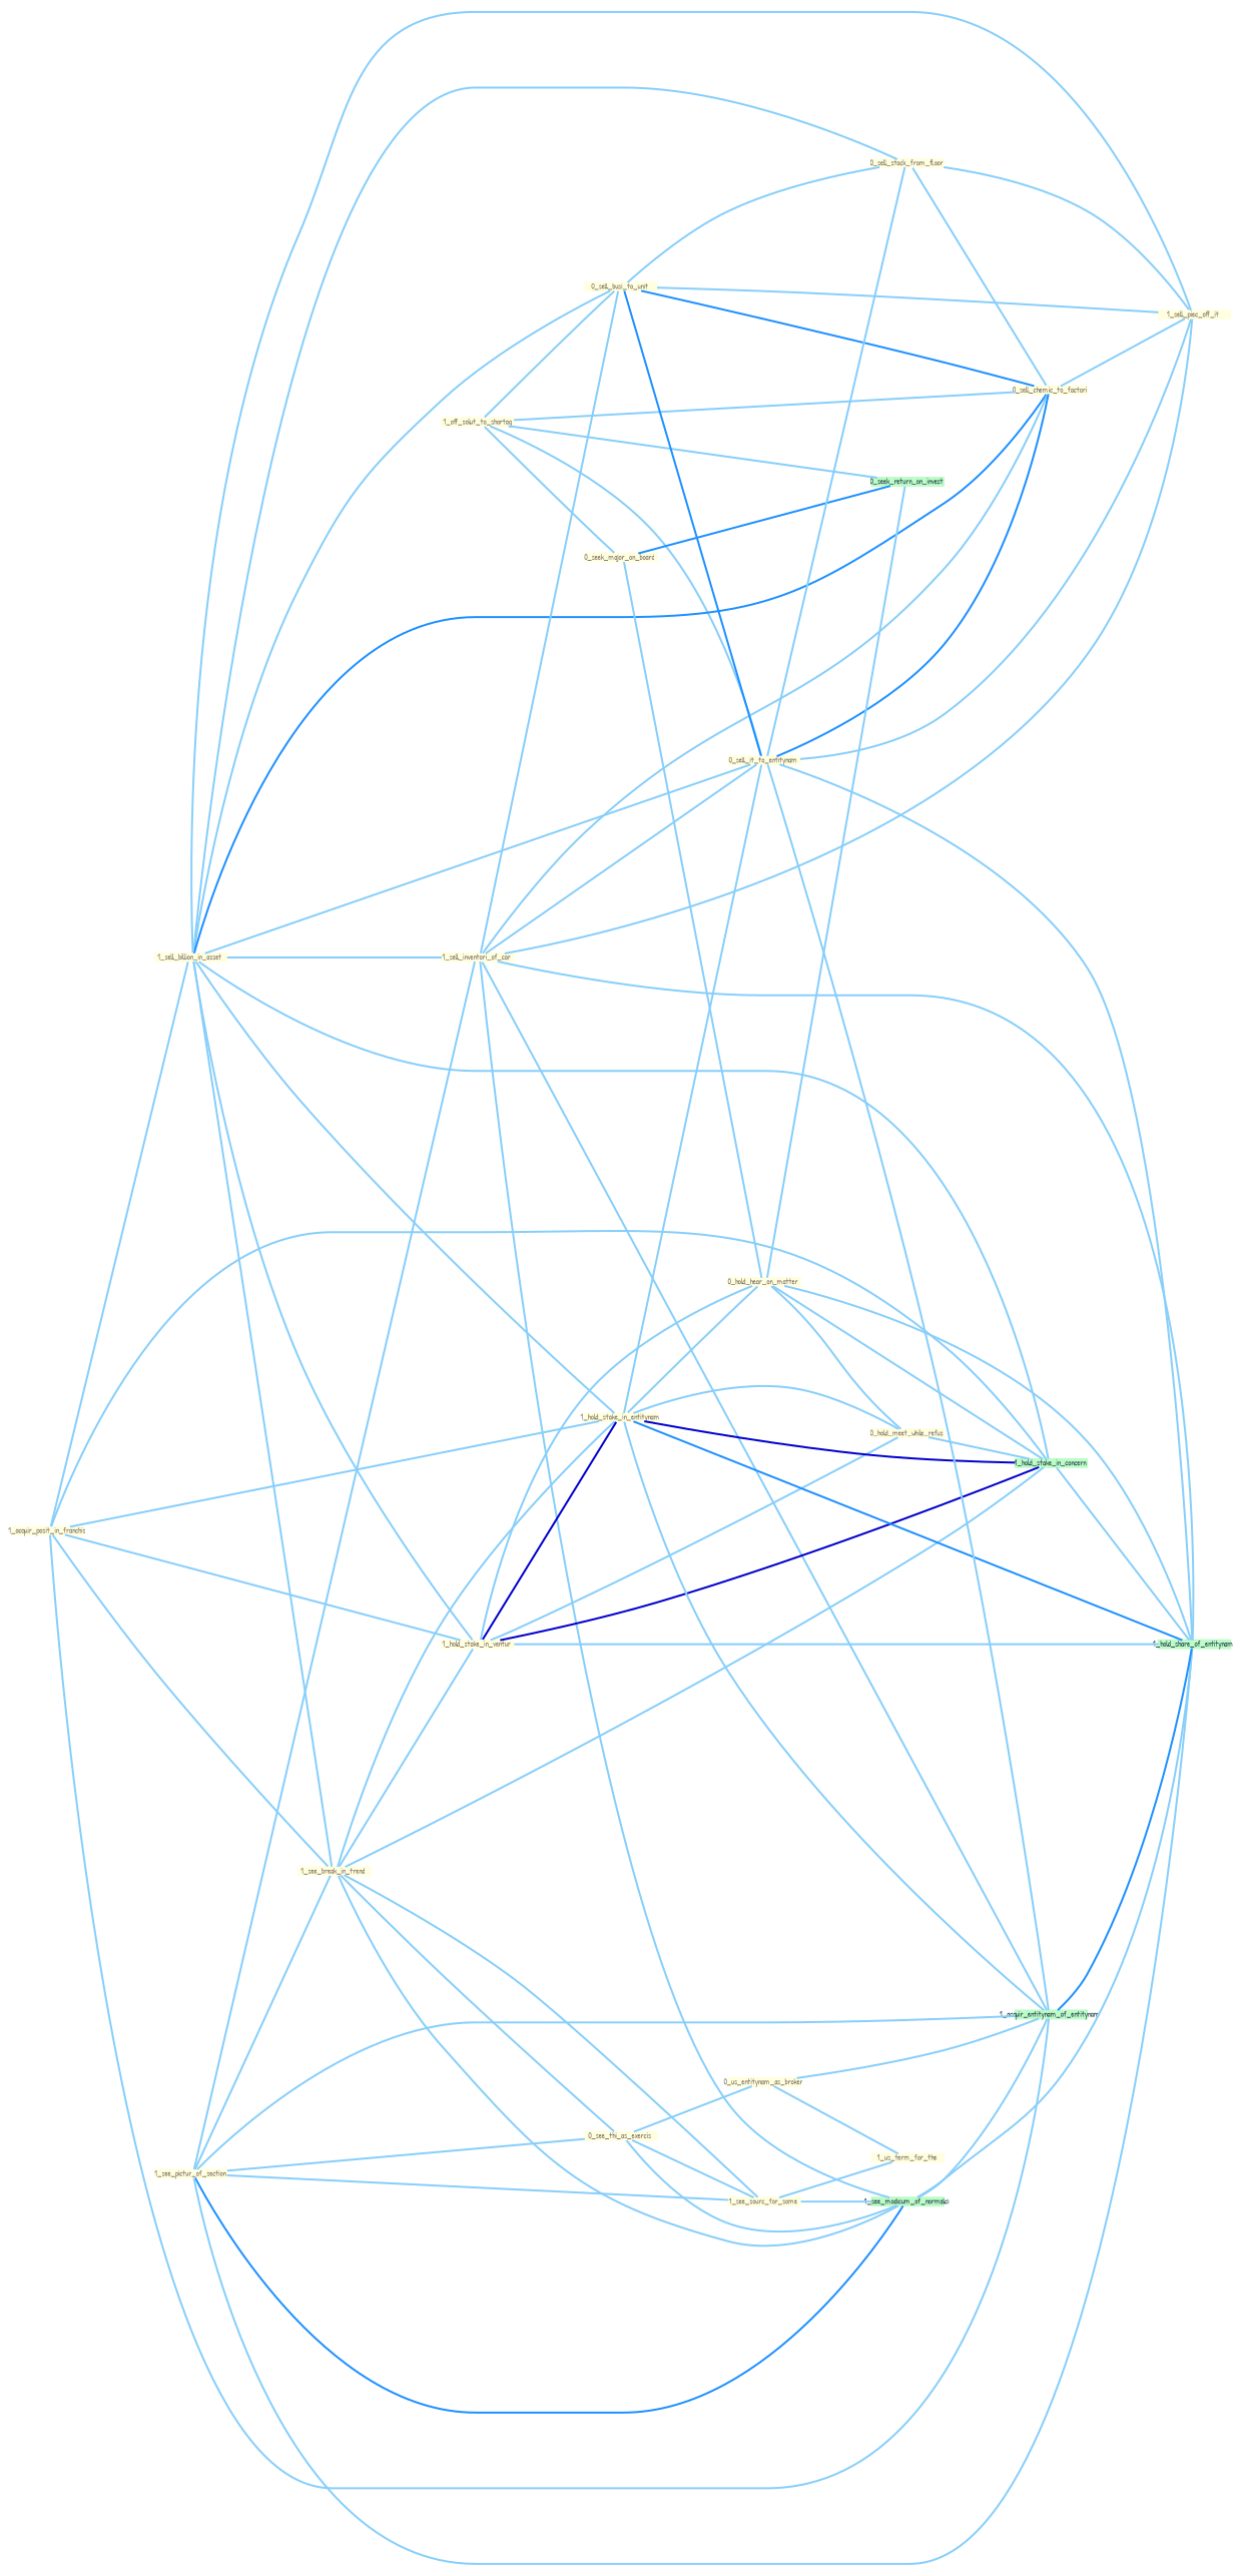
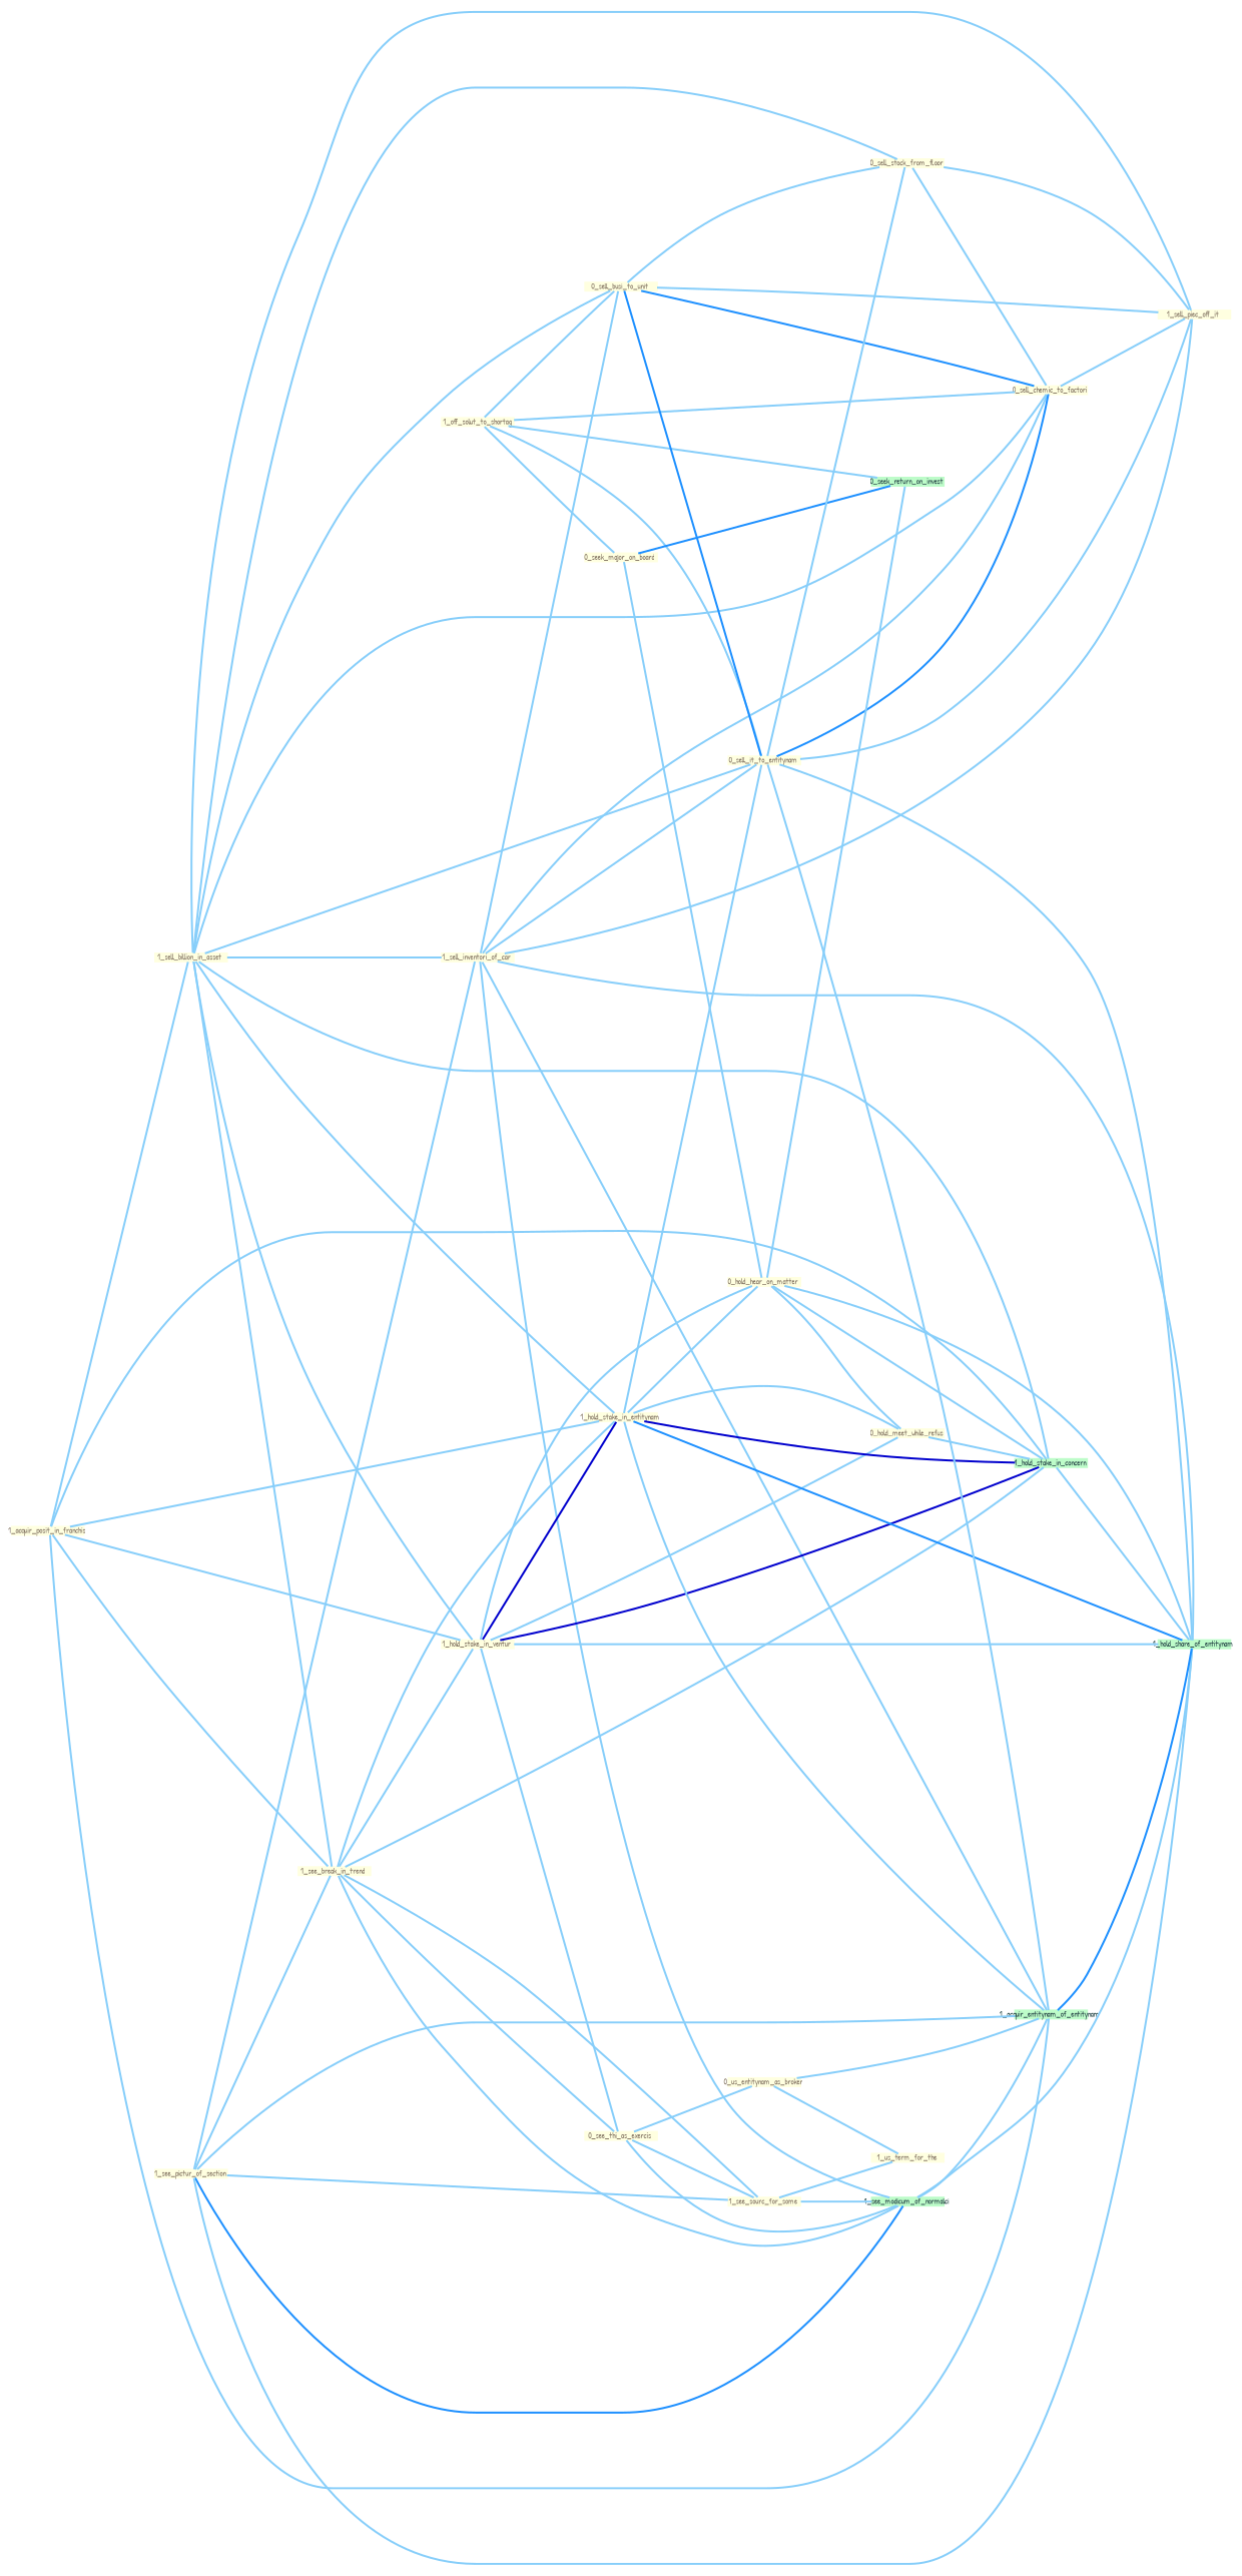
  graph {
    fontname="Patrick Hand"
    rankdir=LR
    node [color="#ffffe0" fixedsize=true fontcolor="#8b7d6b" fontname="Patrick Hand" fontsize=4 shape=polygon style=filled]
    edge [color="#87cefa" fontname="Patrick Hand" w=1]
    n1 [height=.06 label="1_off_solut_to_shortag" width=.5]
    "1_see_pictur_of_section " [height=.06 width=.5]
    "1_acquir_posit_in_franchis " [height=.06 width=.5]
    "1_sell_billion_in_asset " [height=.06 width=.5]
    "1_see_break_in_trend " [height=.06 width=.5]
    "0_see_thi_as_exercis " [height=.06 width=.5]
    "1_sell_inventori_of_car " [height=.06 width=.5]
    "1_hold_stake_in_ventur " [height=.06 width=.5]
    "1_hold_stake_in_entitynam " [height=.06 width=.5]
    "0_sell_busi_to_unit " [height=.06 width=.5]
    "0_seek_major_on_board " [height=.06 width=.5]
    "1_see_sourc_for_some " [height=.06 width=.5]
    "0_us_entitynam_as_broker " [height=.06 width=.5]
    "0_sell_it_to_entitynam " [height=.06 width=.5]
    "1_us_term_for_the " [height=.06 width=.5]
    "0_sell_stock_from_floor " [height=.06 width=.5]
    "0_hold_hear_on_matter " [height=.06 width=.5]
    "0_sell_chemic_to_factori " [height=.06 width=.5]
    "0_hold_meet_while_refus " [height=.06 width=.5]
    "1_sell_piec_off_it " [height=.06 width=.5]
    "0_seek_return_on_invest " [color="#BDFCC9" fontcolor="#2f4f4f" height=.06 width=.5]
    "1_see_modicum_of_normalci " [color="#BDFCC9" fontcolor="#2f4f4f" height=.06 width=.5]
    "1_acquir_entitynam_of_entitynam " [color="#BDFCC9" fontcolor="#2f4f4f" height=.06 width=.5]
    "1_hold_share_of_entitynam " [color="#BDFCC9" fontcolor="#2f4f4f" height=.06 width=.5]
    "1_hold_stake_in_concern " [color="#BDFCC9" fontcolor="#2f4f4f" height=.06 width=.5]
    subgraph sub_1 {
      n1
      "1_see_pictur_of_section "
      "1_acquir_posit_in_franchis "
      "1_sell_billion_in_asset "
      "1_see_break_in_trend "
      "0_see_thi_as_exercis "
      "1_sell_inventori_of_car "
      "1_hold_stake_in_ventur "
      "1_hold_stake_in_entitynam "
      "0_sell_busi_to_unit "
      "0_seek_major_on_board "
      "1_see_sourc_for_some "
      "0_us_entitynam_as_broker "
      "0_sell_it_to_entitynam "
      "1_us_term_for_the "
      "0_sell_stock_from_floor "
      "0_hold_hear_on_matter "
      "0_sell_chemic_to_factori "
      "0_hold_meet_while_refus "
      "1_sell_piec_off_it "
    }
    subgraph sub_2 {
    }
    n1 -- "0_sell_busi_to_unit "
    n1 -- "0_seek_major_on_board "
    n1 -- "0_sell_it_to_entitynam "
    n1 -- "0_sell_chemic_to_factori "
    n1 -- "0_seek_return_on_invest "
    "1_see_pictur_of_section " -- "1_see_break_in_trend "
-   "1_see_pictur_of_section " -- "0_see_thi_as_exercis "
+   "1_hold_stake_in_ventur " -- "0_see_thi_as_exercis "
    "1_see_pictur_of_section " -- "1_sell_inventori_of_car "
    "1_see_pictur_of_section " -- "1_see_sourc_for_some "
    "1_see_pictur_of_section " -- "1_see_modicum_of_normalci " [color="#1e90ff" w=2]
    "1_see_pictur_of_section " -- "1_acquir_entitynam_of_entitynam "
    "1_see_pictur_of_section " -- "1_hold_share_of_entitynam "
    "1_acquir_posit_in_franchis " -- "1_sell_billion_in_asset "
    "1_acquir_posit_in_franchis " -- "1_see_break_in_trend "
    "1_acquir_posit_in_franchis " -- "1_hold_stake_in_ventur "
    "1_acquir_posit_in_franchis " -- "1_hold_stake_in_entitynam "
    "1_acquir_posit_in_franchis " -- "1_acquir_entitynam_of_entitynam "
    "1_acquir_posit_in_franchis " -- "1_hold_stake_in_concern "
    "1_sell_billion_in_asset " -- "1_see_break_in_trend "
    "1_sell_billion_in_asset " -- "1_sell_inventori_of_car "
    "1_sell_billion_in_asset " -- "1_hold_stake_in_ventur "
    "1_sell_billion_in_asset " -- "1_hold_stake_in_entitynam "
    "1_sell_billion_in_asset " -- "0_sell_busi_to_unit "
    "1_sell_billion_in_asset " -- "0_sell_it_to_entitynam "
    "1_sell_billion_in_asset " -- "0_sell_stock_from_floor "
-   "1_sell_billion_in_asset " -- "0_sell_chemic_to_factori " [color="#1e90ff"]
+   "1_sell_billion_in_asset " -- "0_sell_chemic_to_factori "
    "1_sell_billion_in_asset " -- "1_sell_piec_off_it "
    "1_sell_billion_in_asset " -- "1_hold_stake_in_concern "
    "1_see_break_in_trend " -- "0_see_thi_as_exercis "
    "1_see_break_in_trend " -- "1_hold_stake_in_ventur "
    "1_see_break_in_trend " -- "1_hold_stake_in_entitynam "
    "1_see_break_in_trend " -- "1_see_sourc_for_some "
    "1_see_break_in_trend " -- "1_see_modicum_of_normalci "
    "1_see_break_in_trend " -- "1_hold_stake_in_concern "
    "0_see_thi_as_exercis " -- "1_see_sourc_for_some "
    "0_see_thi_as_exercis " -- "0_us_entitynam_as_broker "
    "0_see_thi_as_exercis " -- "1_see_modicum_of_normalci "
    "1_sell_inventori_of_car " -- "0_sell_busi_to_unit "
    "1_sell_inventori_of_car " -- "0_sell_it_to_entitynam "
    "1_sell_inventori_of_car " -- "0_sell_chemic_to_factori "
    "1_sell_inventori_of_car " -- "1_sell_piec_off_it "
    "1_sell_inventori_of_car " -- "1_see_modicum_of_normalci "
    "1_sell_inventori_of_car " -- "1_acquir_entitynam_of_entitynam "
    "1_sell_inventori_of_car " -- "1_hold_share_of_entitynam "
    "1_hold_stake_in_ventur " -- "1_hold_stake_in_entitynam " [color="#0000cd" w=3]
    "1_hold_stake_in_ventur " -- "0_hold_hear_on_matter "
    "1_hold_stake_in_ventur " -- "0_hold_meet_while_refus "
    "1_hold_stake_in_ventur " -- "1_hold_share_of_entitynam "
    "1_hold_stake_in_ventur " -- "1_hold_stake_in_concern " [color="#0000cd" w=3]
    "1_hold_stake_in_entitynam " -- "0_sell_it_to_entitynam "
    "1_hold_stake_in_entitynam " -- "0_hold_hear_on_matter "
    "1_hold_stake_in_entitynam " -- "0_hold_meet_while_refus "
    "1_hold_stake_in_entitynam " -- "1_acquir_entitynam_of_entitynam "
    "1_hold_stake_in_entitynam " -- "1_hold_share_of_entitynam " [color="#1e90ff" w=2]
    "1_hold_stake_in_entitynam " -- "1_hold_stake_in_concern " [color="#0000cd" w=3]
    "0_sell_busi_to_unit " -- "0_sell_it_to_entitynam " [color="#1e90ff" w=2]
    "0_sell_busi_to_unit " -- "0_sell_stock_from_floor "
    "0_sell_busi_to_unit " -- "0_sell_chemic_to_factori " [color="#1e90ff" w=2]
    "0_sell_busi_to_unit " -- "1_sell_piec_off_it "
    "0_seek_major_on_board " -- "0_hold_hear_on_matter "
    "0_seek_major_on_board " -- "0_seek_return_on_invest " [color="#1e90ff" w=2]
    "1_see_sourc_for_some " -- "1_us_term_for_the "
    "1_see_sourc_for_some " -- "1_see_modicum_of_normalci "
    "0_us_entitynam_as_broker " -- "1_us_term_for_the "
    "0_us_entitynam_as_broker " -- "1_acquir_entitynam_of_entitynam "
    "0_sell_it_to_entitynam " -- "0_sell_stock_from_floor "
    "0_sell_it_to_entitynam " -- "0_sell_chemic_to_factori " [color="#1e90ff" w=2]
    "0_sell_it_to_entitynam " -- "1_sell_piec_off_it "
    "0_sell_it_to_entitynam " -- "1_acquir_entitynam_of_entitynam "
    "0_sell_it_to_entitynam " -- "1_hold_share_of_entitynam "
    "0_sell_stock_from_floor " -- "0_sell_chemic_to_factori "
    "0_sell_stock_from_floor " -- "1_sell_piec_off_it "
    "0_hold_hear_on_matter " -- "0_hold_meet_while_refus "
    "0_hold_hear_on_matter " -- "0_seek_return_on_invest "
    "0_hold_hear_on_matter " -- "1_hold_share_of_entitynam "
    "0_hold_hear_on_matter " -- "1_hold_stake_in_concern "
    "0_sell_chemic_to_factori " -- "1_sell_piec_off_it "
    "0_hold_meet_while_refus " -- "1_hold_stake_in_concern "
    "1_see_modicum_of_normalci " -- "1_acquir_entitynam_of_entitynam "
    "1_see_modicum_of_normalci " -- "1_hold_share_of_entitynam "
    "1_acquir_entitynam_of_entitynam " -- "1_hold_share_of_entitynam " [color="#1e90ff" w=2]
    "1_hold_stake_in_concern " -- "1_hold_share_of_entitynam "
  }
